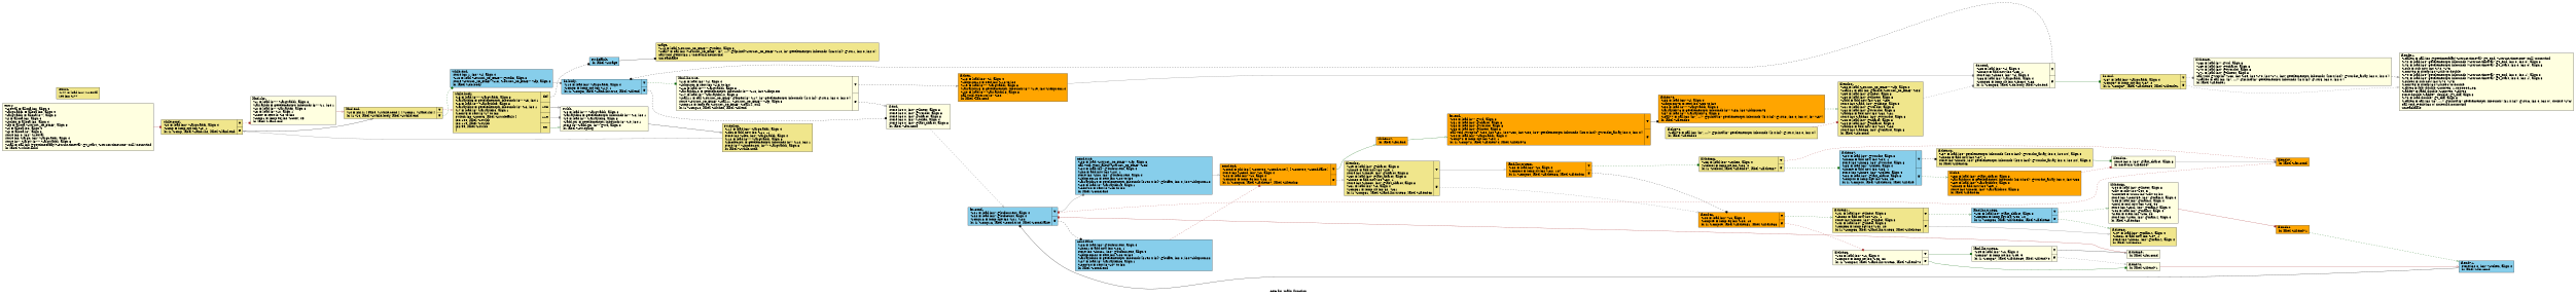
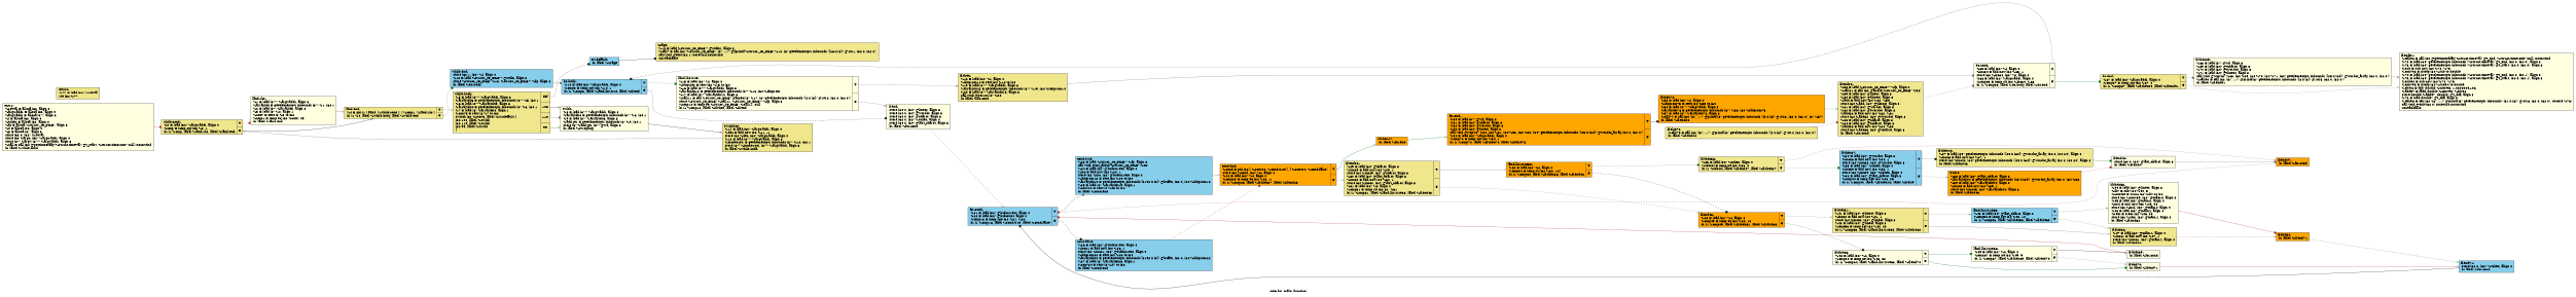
  digraph {
    label="CFG for 'main' function"
    rankdir=LR
    node [fillcolor=khaki shape=record style=filled]
    edge [arrowhead=box color=darkgreen style=dashed]
    n1 [fillcolor=lightyellow label="{entry:\l  %retval = alloca i32, align 4\l  %argc.addr = alloca i32, align 4\l  %argv.addr = alloca i8**, align 8\l  %i = alloca i32, align 4\l  %token = alloca i32, align 4\l  %fp = alloca %struct._IO_FILE*, align 8\l  %c = alloca i32, align 4\l  %p = alloca i8*, align 8\l  store i32 0, i32* %retval\l  store i32 %argc, i32* %argc.addr, align 4\l  store i8** %argv, i8*** %argv.addr, align 8\l  %call = call i32 @gettimeofday(%struct.timeval* @t_start, %struct.timezone* null) nounwind\l  br label %while.cond\l}"]
    n2 [label="{while.cond:                                       \l  %0 = load i32* %argc.addr, align 4\l  %cmp = icmp sgt i32 %0, 1\l  br i1 %cmp, label %land.rhs, label %land.end\l|{<s0>T|<s1>F}}"]
    n3 [fillcolor=lightyellow label="{land.rhs:                                         \l  %1 = load i8*** %argv.addr, align 8\l  %arrayidx = getelementptr inbounds i8** %1, i64 1\l  %2 = load i8** %arrayidx, align 8\l  %3 = load i8* %2, align 1\l  %conv = sext i8 %3 to i32\l  %cmp1 = icmp eq i32 %conv, 45\l  br label %land.end\l}"]
    n4 [label="{land.end:                                         \l  %4 = phi i1 [ false, %while.cond ], [ %cmp1, %land.rhs ]\l  br i1 %4, label %while.body, label %while.end\l|{<s0>T|<s1>F}}"]
    n5 [label="{while.body:                                       \l  %5 = load i8*** %argv.addr, align 8\l  %arrayidx3 = getelementptr inbounds i8** %5, i64 1\l  %6 = load i8** %arrayidx3, align 8\l  %arrayidx4 = getelementptr inbounds i8* %6, i64 1\l  %7 = load i8* %arrayidx4, align 1\l  %conv5 = sext i8 %7 to i32\l  switch i32 %conv5, label %sw.default [\l    i32 108, label %sw.bb\l    i32 119, label %sw.bb\l    i32 99, label %sw.bb\l  ]\l|{<s0>def|<s1>108|<s2>119|<s3>99}}"]
    n6 [fillcolor=skyblue label="{while.end:                                        \l  store i32 1, i32* %i, align 4\l  %13 = load %struct._IO_FILE** @stdin, align 8\l  store %struct._IO_FILE* %13, %struct._IO_FILE** %fp, align 8\l  br label %do.body\l}"]
    n7 [fillcolor=skyblue label="{sw.default:                                       \l  br label %usage\l}"]
    n8 [fillcolor=lightyellow label="{sw.bb:                                            \l  %8 = load i8*** %argv.addr, align 8\l  %arrayidx6 = getelementptr inbounds i8** %8, i64 1\l  %9 = load i8** %arrayidx6, align 8\l  %add.ptr = getelementptr inbounds i8* %9, i64 1\l  store i8* %add.ptr, i8** @wd, align 8\l  br label %sw.epilog\l}"]
    n9 [fillcolor=skyblue label="{do.body:                                          \l  %14 = load i32* %argc.addr, align 4\l  %cmp8 = icmp sgt i32 %14, 1\l  br i1 %cmp8, label %land.lhs.true, label %if.end\l|{<s0>T|<s1>F}}"]
    n10 [label="{usage:                                            \l  %10 = load %struct._IO_FILE** @stderr, align 8\l  %call7 = call i32 (%struct._IO_FILE*, i8*, ...)* @fprintf(%struct._IO_FILE* %10, i8* getelementptr inbounds ([26 x i8]* @.str1, i32 0, i32 0))\l  call void @exit(i32 1) noreturn nounwind\l  unreachable\l}"]
    n11 [label="{sw.epilog:                                        \l  %11 = load i32* %argc.addr, align 4\l  %dec = add nsw i32 %11, -1\l  store i32 %dec, i32* %argc.addr, align 4\l  %12 = load i8*** %argv.addr, align 8\l  %incdec.ptr = getelementptr inbounds i8** %12, i32 1\l  store i8** %incdec.ptr, i8*** %argv.addr, align 8\l  br label %while.cond\l}"]
    n12 [fillcolor=lightyellow label="{land.lhs.true:                                    \l  %15 = load i32* %i, align 4\l  %idxprom = sext i32 %15 to i64\l  %16 = load i8*** %argv.addr, align 8\l  %arrayidx10 = getelementptr inbounds i8** %16, i64 %idxprom\l  %17 = load i8** %arrayidx10, align 8\l  %call11 = call %struct._IO_FILE* @fopen(i8* %17, i8* getelementptr inbounds ([2 x i8]* @.str2, i32 0, i32 0))\l  store %struct._IO_FILE* %call11, %struct._IO_FILE** %fp, align 8\l  %cmp12 = icmp eq %struct._IO_FILE* %call11, null\l  br i1 %cmp12, label %if.then, label %if.end\l|{<s0>T|<s1>F}}"]
    n13 [fillcolor=lightyellow label="{if.end:                                           \l  store i64 0, i64* @linect, align 8\l  store i64 0, i64* @wordct, align 8\l  store i64 0, i64* @charct, align 8\l  store i32 0, i32* %token, align 4\l  store i64 0, i64* @last_charct, align 8\l  br label %for.cond\l}"]
-   n14 [fillcolor=orange label="{if.then:                                          \l  %18 = load i32* %i, align 4\l  %idxprom14 = sext i32 %18 to i64\l  %19 = load i8*** %argv.addr, align 8\l  %arrayidx15 = getelementptr inbounds i8** %19, i64 %idxprom14\l  %20 = load i8** %arrayidx15, align 8\l  call void @perror(i8* %20)\l  br label %do.cond\l}"]
+   n14 [label="{if.then:                                          \l  %18 = load i32* %i, align 4\l  %idxprom14 = sext i32 %18 to i64\l  %19 = load i8*** %argv.addr, align 8\l  %arrayidx15 = getelementptr inbounds i8** %19, i64 %idxprom14\l  %20 = load i8** %arrayidx15, align 8\l  call void @perror(i8* %20)\l  br label %do.cond\l}"]
    n15 [fillcolor=skyblue label="{for.cond:                                         \l  %21 = load i32* @bufcurrent, align 4\l  %22 = load i32* @bufcount, align 4\l  %cmp16 = icmp sge i32 %21, %22\l  br i1 %cmp16, label %cond.true, label %cond.false\l|{<s0>T|<s1>F}}"]
    n16 [fillcolor=lightyellow label="{do.cond:                                          \l  %65 = load i32* %i, align 4\l  %inc84 = add nsw i32 %65, 1\l  store i32 %inc84, i32* %i, align 4\l  %66 = load i32* %argc.addr, align 4\l  %cmp85 = icmp slt i32 %inc84, %66\l  br i1 %cmp85, label %do.body, label %do.end\l|{<s0>T|<s1>F}}"]
    n17 [fillcolor=skyblue label="{cond.true:                                        \l  %23 = load %struct._IO_FILE** %fp, align 8\l  call void @my_filbuf(%struct._IO_FILE* %23)\l  %24 = load i32* @bufcurrent, align 4\l  %inc = add nsw i32 %24, 1\l  store i32 %inc, i32* @bufcurrent, align 4\l  %idxprom18 = sext i32 %24 to i64\l  %arrayidx19 = getelementptr inbounds [8192 x i8]* @buffer, i32 0, i64 %idxprom18\l  %25 = load i8* %arrayidx19, align 1\l  %conv20 = sext i8 %25 to i32\l  br label %cond.end\l}"]
    n18 [fillcolor=skyblue label="{cond.false:                                       \l  %26 = load i32* @bufcurrent, align 4\l  %inc21 = add nsw i32 %26, 1\l  store i32 %inc21, i32* @bufcurrent, align 4\l  %idxprom22 = sext i32 %26 to i64\l  %arrayidx23 = getelementptr inbounds [8192 x i8]* @buffer, i32 0, i64 %idxprom22\l  %27 = load i8* %arrayidx23, align 1\l  %conv24 = sext i8 %27 to i32\l  br label %cond.end\l}"]
    n19 [label="{do.end:                                           \l  %67 = load i32* %argc.addr, align 4\l  %cmp87 = icmp sgt i32 %67, 2\l  br i1 %cmp87, label %if.then89, label %if.end91\l|{<s0>T|<s1>F}}"]
    n20 [fillcolor=lightyellow label="{if.then89:                                        \l  %68 = load i8** @wd, align 8\l  %69 = load i64* @tcharct, align 8\l  %70 = load i64* @twordct, align 8\l  %71 = load i64* @tlinect, align 8\l  call void @wcp(i8* %68, i64 %69, i64 %70, i64 %71, i64* getelementptr inbounds ([25 x i64]* @wordct_array, i32 0, i32 0))\l  %call90 = call i32 (i8*, ...)* @printf(i8* getelementptr inbounds ([8 x i8]* @.str5, i32 0, i32 0))\l  br label %if.end91\l}"]
    n21 [fillcolor=lightyellow label="{if.end91:                                         \l  %call92 = call i32 @gettimeofday(%struct.timeval* @t_end, %struct.timezone* null) nounwind\l  %72 = load i64* getelementptr inbounds (%struct.timeval* @t_end, i32 0, i32 0), align 8\l  %73 = load i64* getelementptr inbounds (%struct.timeval* @t_start, i32 0, i32 0), align 8\l  %sub = sub nsw i64 %72, %73\l  %conv93 = sitofp i64 %sub to double\l  %74 = load i64* getelementptr inbounds (%struct.timeval* @t_end, i32 0, i32 1), align 8\l  %75 = load i64* getelementptr inbounds (%struct.timeval* @t_start, i32 0, i32 1), align 8\l  %sub94 = sub nsw i64 %74, %75\l  %conv95 = sitofp i64 %sub94 to double\l  %div96 = fdiv double %conv95, 1.000000e+06\l  %add97 = fadd double %conv93, %div96\l  store double %add97, double* @t_diff, align 8\l  %76 = load double* @t_diff, align 8\l  %call98 = call i32 (i8*, ...)* @printf(i8* getelementptr inbounds ([31 x i8]* @.str6, i32 0, i32 0), double %76)\l  call void @exit(i32 0) noreturn nounwind\l  unreachable\l}"]
    n22 [fillcolor=orange label="{cond.end:                                         \l  %cond = phi i32 [ %conv20, %cond.true ], [ %conv24, %cond.false ]\l  store i32 %cond, i32* %c, align 4\l  %28 = load i32* %c, align 4\l  %cmp25 = icmp eq i32 %28, -1\l  br i1 %cmp25, label %if.then27, label %if.end28\l|{<s0>T|<s1>F}}"]
    n23 [fillcolor=orange label="{if.then27:                                        \l  br label %for.end\l}"]
    n24 [label="{if.end28:                                         \l  %29 = load i64* @charct, align 8\l  %inc29 = add nsw i64 %29, 1\l  store i64 %inc29, i64* @charct, align 8\l  %30 = load i64* @last_charct, align 8\l  %inc30 = add nsw i64 %30, 1\l  store i64 %inc30, i64* @last_charct, align 8\l  %31 = load i32* %c, align 4\l  %cmp31 = icmp slt i32 32, %31\l  br i1 %cmp31, label %land.lhs.true33, label %if.end48\l|{<s0>T|<s1>F}}"]
    n25 [fillcolor=orange label="{for.end:                                          \l  %50 = load i8** @wd, align 8\l  %51 = load i64* @charct, align 8\l  %52 = load i64* @wordct, align 8\l  %53 = load i64* @linect, align 8\l  call void @wcp(i8* %50, i64 %51, i64 %52, i64 %53, i64* getelementptr inbounds ([25 x i64]* @wordct_array, i32 0, i32 0))\l  %54 = load i32* %argc.addr, align 4\l  %cmp72 = icmp sgt i32 %54, 1\l  br i1 %cmp72, label %if.then74, label %if.else78\l|{<s0>T|<s1>F}}"]
    n26 [fillcolor=orange label="{land.lhs.true33:                                  \l  %32 = load i32* %c, align 4\l  %cmp34 = icmp slt i32 %32, 127\l  br i1 %cmp34, label %if.then36, label %if.end48\l|{<s0>T|<s1>F}}"]
    n27 [fillcolor=orange label="{if.end48:                                         \l  %40 = load i32* %c, align 4\l  %cmp49 = icmp eq i32 %80, 10\l  br i1 %cmp49, label %if.then51, label %if.else63\l|{<s0>T|<s1>F}}"]
    n28 [fillcolor=orange label="{if.then74:                                        \l  %55 = load i32* %i, align 4\l  %idxprom75 = sext i32 %55 to i64\l  %56 = load i8*** %argv.addr, align 8\l  %arrayidx76 = getelementptr inbounds i8** %56, i64 %idxprom75\l  %57 = load i8** %arrayidx76, align 8\l  %call77 = call i32 (i8*, ...)* @printf(i8* getelementptr inbounds ([5 x i8]* @.str3, i32 0, i32 0), i8* %57)\l  br label %if.end80\l}"]
    n29 [label="{if.then36:                                        \l  %33 = load i32* %token, align 4\l  %tobool = icmp ne i32 %33, 0\l  br i1 %tobool, label %if.end47, label %if.then37\l|{<s0>T|<s1>F}}"]
    n30 [label="{if.then51:                                        \l  %41 = load i64* @linect, align 8\l  %inc52 = add nsw i64 %41, 1\l  store i64 %inc52, i64* @linect, align 8\l  %42 = load i64* @linect, align 8\l  %cmp53 = icmp sgt i64 %42, 20\l  br i1 %cmp53, label %land.lhs.true55, label %if.else60\l|{<s0>T|<s1>F}}"]
    n31 [fillcolor=lightyellow label="{if.else63:                                        \l  %48 = load i32* %c, align 4\l  %cmp64 = icmp ne i32 %48, 32\l  br i1 %cmp64, label %land.lhs.true66, label %if.end70\l|{<s0>T|<s1>F}}"]
    n32 [label="{if.end80:                                         \l  %58 = load %struct._IO_FILE** %fp, align 8\l  %call81 = call i32 @fclose(%struct._IO_FILE* %58)\l  %59 = load i64* @linect, align 8\l  %60 = load i64* @tlinect, align 8\l  %add = add nsw i64 %60, %59\l  store i64 %add, i64* @tlinect, align 8\l  %61 = load i64* @wordct, align 8\l  %62 = load i64* @twordct, align 8\l  %add82 = add nsw i64 %62, %61\l  store i64 %add82, i64* @twordct, align 8\l  %63 = load i64* @charct, align 8\l  %64 = load i64* @tcharct, align 8\l  %add83 = add nsw i64 %64, %63\l  store i64 %add83, i64* @tcharct, align 8\l  br label %do.cond\l}"]
    n33 [label="{if.else78:                                        \l  %call79 = call i32 (i8*, ...)* @printf(i8* getelementptr inbounds ([2 x i8]* @.str4, i32 0, i32 0))\l  br label %if.end80\l}"]
    n34 [fillcolor=orange label="{if.end47:                                         \l  br label %for.cond\l}"]
    n35 [fillcolor=skyblue label="{if.then37:                                        \l  %34 = load i64* @wordct, align 8\l  %inc38 = add nsw i64 %34, 1\l  store i64 %inc38, i64* @wordct, align 8\l  %35 = load i32* %token, align 4\l  %inc39 = add nsw i32 %35, 1\l  store i32 %inc39, i32* %token, align 4\l  %36 = load i64* @last_charct, align 8\l  %cmp40 = icmp sge i64 %36, 25\l  br i1 %cmp40, label %if.then42, label %if.else\l|{<s0>T|<s1>F}}"]
    n36 [fillcolor=skyblue label="{land.lhs.true55:                                  \l  %43 = load i64* @last_charct, align 8\l  %cmp56 = icmp sgt i64 %43, 10\l  br i1 %cmp56, label %if.then58, label %if.else60\l|{<s0>T|<s1>F}}"]
    n37 [label="{if.else60:                                        \l  %47 = load i32* @main.z, align 4\l  %inc61 = add nsw i32 %47, 1\l  store i32 %inc61, i32* @main.z, align 4\l  br label %if.end62\l}"]
    n38 [fillcolor=lightyellow label="{land.lhs.true66:                                  \l  %49 = load i32* %c, align 4\l  %cmp67 = icmp ne i32 %49, 9\l  br i1 %cmp67, label %if.then69, label %if.end70\l|{<s0>T|<s1>F}}"]
    n39 [fillcolor=lightyellow label="{if.end70:                                         \l  br label %if.end71\l}"]
    n40 [label="{if.then42:                                        \l  %37 = load i64* getelementptr inbounds ([25 x i64]* @wordct_array, i32 0, i64 24), align 8\l  %inc43 = add nsw i64 %37, 1\l  store i64 %inc43, i64* getelementptr inbounds ([25 x i64]* @wordct_array, i32 0, i64 24), align 8\l  br label %if.end46\l}"]
    n41 [fillcolor=orange label="{if.else:                                          \l  %38 = load i64* @last_charct, align 8\l  %arrayidx44 = getelementptr inbounds [25 x i64]* @wordct_array, i32 0, i64 %38\l  %39 = load i64* %arrayidx44, align 8\l  %inc45 = add nsw i64 %39, 1\l  store i64 %inc45, i64* %arrayidx44, align 8\l  br label %if.end46\l}"]
-   n42 [fillcolor=lightyellow label="{if.end46:                                         \l  store i64 0, i64* @last_charct, align 8\l  br noreturn %if.end47\l}"]
+   n42 [fillcolor=lightyellow label="{if.end46:                                         \l  store i64 0, i64* @last_charct, align 8\l  br label %if.end47\l}"]
    n43 [fillcolor=lightyellow label="{if.then58:                                        \l  %44 = load i64* @linect, align 8\l  %div = sdiv i64 %44, 5\l  %conv59 = trunc i64 %div to i32\l  store i32 %conv59, i32* @main.x, align 4\l  %45 = load i32* @main.x, align 4\l  %mul = mul nsw i32 %45, 98\l  store i32 %mul, i32* @main.y, align 4\l  %46 = load i32* @main.y, align 4\l  %rem = srem i32 %46, 23\l  store i32 %rem, i32* @main.z, align 4\l  br label %if.end62\l}"]
    n44 [fillcolor=orange label="{if.end62:                                         \l  br label %if.end71\l}"]
    n45 [fillcolor=lightyellow label="{if.then69:                                        \l  br label %for.cond\l}"]
    n46 [fillcolor=skyblue label="{if.end71:                                         \l  store i32 0, i32* %token, align 4\l  br label %for.cond\l}"]
    n47 [label="{return:                                           \l  %77 = load i32* %retval\l  ret i32 %77\l}"]
    n1 -> n2 [color=brown style=solid]
    n2 -> n3 [color=brown tailport=s0]
    n2 -> n4 [arrowhead=onormal color=black style=solid tailport=s1]
    n3 -> n4 [arrowhead=onormal color=brown style=solid]
    n4 -> n5 [arrowhead=onormal color=brown tailport=s0]
    n4 -> n6 [tailport=s1]
    n5 -> n7 [color=black tailport=s0]
    n5 -> n8 [arrowhead=onormal color=black style=solid tailport=s1]
    n5 -> n8 [color=gray40 style=solid tailport=s2]
    n5 -> n8 [arrowhead=onormal style=solid tailport=s3]
    n6 -> n9 [color=gray40 style=solid]
    n7 -> n10 [color=black style=solid]
    n8 -> n11 [arrowhead=onormal color=black style=solid]
    n9 -> n12 [tailport=s0]
    n9 -> n13 [color=black tailport=s1]
    n11 -> n2 [arrowhead=onormal color=gray40 style=solid]
    n12 -> n13 [arrowhead=onormal color=black tailport=s1]
    n12 -> n14 [arrowhead=onormal color=black tailport=s0]
    n13 -> n15 [arrowhead=onormal color=gray40]
    n14 -> n16 [color=gray40 style=solid]
    n15 -> n17 [color=gray40 style=solid tailport=s0]
    n15 -> n18 [color=black tailport=s1]
    n16 -> n9 [color=black tailport=s0]
    n16 -> n19 [style=solid tailport=s1]
    n17 -> n22 [arrowhead=onormal color=gray40 style=solid]
    n18 -> n22 [color=brown]
    n19 -> n20 [color=gray40 tailport=s0]
    n19 -> n21 [arrowhead=onormal color=gray40 tailport=s1]
    n20 -> n21 [arrowhead=onormal color=black]
    n22 -> n23 [arrowhead=onormal style=solid tailport=s0]
    n22 -> n24 [arrowhead=onormal color=gray40 tailport=s1]
    n23 -> n25 [arrowhead=onormal style=solid]
    n24 -> n26 [arrowhead=onormal color=gray40 style=solid tailport=s0]
    n24 -> n27 [arrowhead=onormal color=gray40 tailport=s1]
    n25 -> n28 [color=black style=solid tailport=s0]
    n26 -> n27 [color=black tailport=s1]
    n26 -> n29 [tailport=s0]
    n27 -> n30 [arrowhead=onormal tailport=s0]
-   n27 -> n31 [color=brown tailport=s1]
+   n27 -> n31 [color=black tailport=s1]
    n28 -> n32 [arrowhead=onormal]
    n29 -> n34 [arrowhead=onormal color=brown tailport=s0]
    n29 -> n35 [tailport=s1]
    n30 -> n36 [arrowhead=onormal tailport=s0]
    n30 -> n37 [arrowhead=onormal color=gray40 style=solid tailport=s1]
    n31 -> n38 [style=solid tailport=s0]
    n31 -> n39 [style=solid tailport=s1]
    n32 -> n16 [color=gray40]
    n33 -> n32 [color=brown]
    n34 -> n15 [color=brown]
    n35 -> n40 [color=black tailport=s0]
    n35 -> n41 [arrowhead=onormal tailport=s1]
    n36 -> n37 [arrowhead=onormal tailport=s1]
    n36 -> n43 [arrowhead=onormal tailport=s0]
+   n37 -> n44 [arrowhead=onormal color=brown]
    n38 -> n39 [arrowhead=onormal color=gray40 tailport=s1]
    n38 -> n45 [arrowhead=onormal color=black style=solid tailport=s0]
    n39 -> n46 [arrowhead=onormal color=brown style=solid]
    n40 -> n42 [style=solid]
    n41 -> n42 [color=brown]
    n42 -> n34 [color=gray40 style=solid]
    n43 -> n44 [color=brown style=solid]
    n44 -> n46 [arrowhead=onormal]
    n45 -> n15 [color=brown style=solid]
    n46 -> n15 [color=black style=solid]
  }
